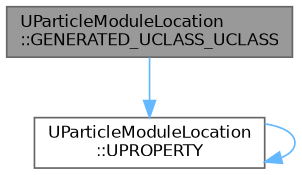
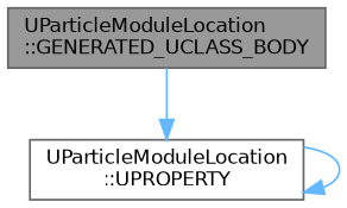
  digraph {
    rankdir=TB
    node [fontname=Helvetica fontsize=10 shape=box style=filled]
    edge [color=steelblue1 fontname=Helvetica fontsize=10 labelfontname=Helvetica labelfontsize=10 style=solid]
-   n1 [color=gray40 fillcolor=grey60 fontcolor=black height=0.2 label="UParticleModuleLocation\l::GENERATED_UCLASS_UCLASS" width=0.4]
+   n1 [color=gray40 fillcolor=grey60 fontcolor=black height=0.2 label="UParticleModuleLocation\l::GENERATED_UCLASS_BODY" width=0.4]
    n2 [color=grey40 fillcolor=white height=0.2 label="UParticleModuleLocation\l::UPROPERTY" width=0.4]
    n1 -> n2
    n2 -> n2
  }
